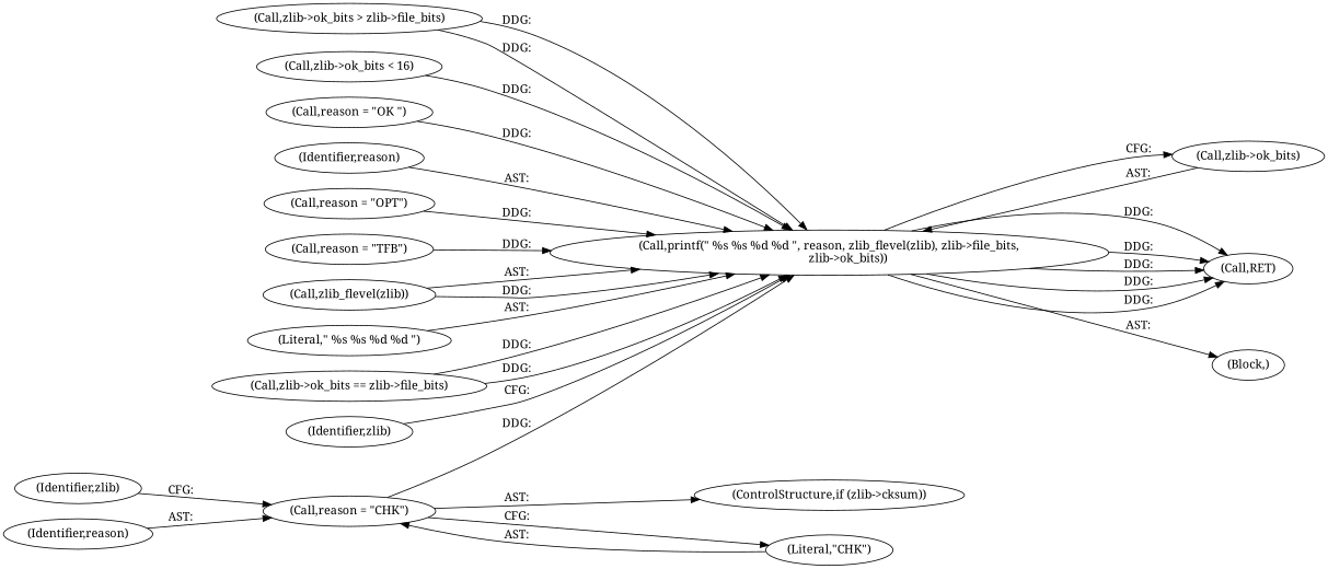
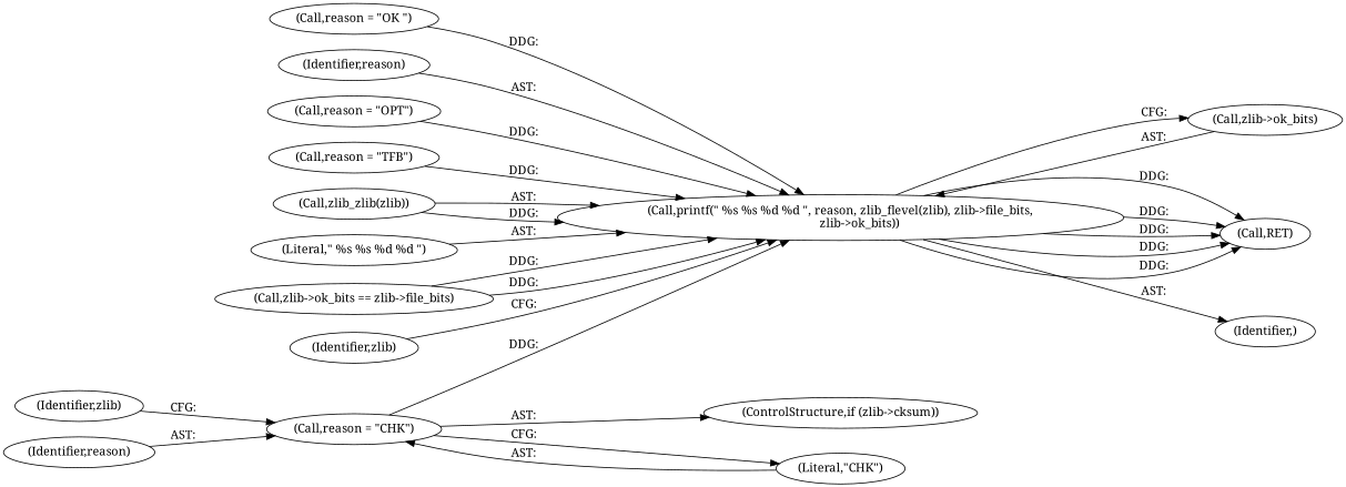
  digraph {
    fontname="Noto Serif"
    rankdir=LR
    node [fontname="Noto Serif"]
    edge [fontname="Noto Serif"]
    n1 [label="(Call,reason = \"CHK\")"]
    n2 [label="(Call,printf(\" %s %s %d %d \", reason, zlib_flevel(zlib), zlib->file_bits,\n            zlib->ok_bits))"]
    n3 [label="(ControlStructure,if (zlib->cksum))"]
    n4 [label="(Literal,\"CHK\")"]
    n5 [label="(Call,zlib->ok_bits)"]
    n6 [label="(Call,RET)"]
-   n7 [label="(Block,)"]
-   n8 [label="(Call,zlib->ok_bits > zlib->file_bits)"]
-   n9 [label="(Call,zlib->ok_bits < 16)"]
+   n7 [label="(Identifier,)"]
    n10 [label="(Call,reason = \"OK \")"]
    n11 [label="(Identifier,reason)"]
    n12 [label="(Call,reason = \"OPT\")"]
    n13 [label="(Identifier,zlib)"]
    n14 [label="(Call,reason = \"TFB\")"]
-   n15 [label="(Call,zlib_flevel(zlib))"]
+   n15 [label="(Call,zlib_zlib(zlib))"]
    n16 [label="(Identifier,reason)"]
    n17 [label="(Literal,\" %s %s %d %d \")"]
    n18 [label="(Call,zlib->ok_bits == zlib->file_bits)"]
    n19 [label="(Identifier,zlib)"]
    n1 -> n2 [label="DDG: "]
    n1 -> n3 [label="AST: "]
    n1 -> n4 [label="CFG: "]
    n2 -> n5 [label="CFG: "]
    n2 -> n6 [label="DDG: "]
    n2 -> n6 [label="DDG: "]
    n2 -> n6 [label="DDG: "]
    n2 -> n6 [label="DDG: "]
    n2 -> n6 [label="DDG: "]
    n2 -> n7 [label="AST: "]
    n4 -> n1 [label="AST: "]
    n5 -> n2 [label="AST: "]
-   n8 -> n2 [label="DDG: "]
-   n8 -> n2 [label="DDG: "]
-   n9 -> n2 [label="DDG: "]
    n10 -> n2 [label="DDG: "]
    n11 -> n2 [label="AST: "]
    n12 -> n2 [label="DDG: "]
    n13 -> n1 [label="CFG: "]
    n14 -> n2 [label="DDG: "]
    n15 -> n2 [label="AST: "]
    n15 -> n2 [label="DDG: "]
    n16 -> n1 [label="AST: "]
    n17 -> n2 [label="AST: "]
    n18 -> n2 [label="DDG: "]
    n18 -> n2 [label="DDG: "]
    n19 -> n2 [label="CFG: "]
  }
